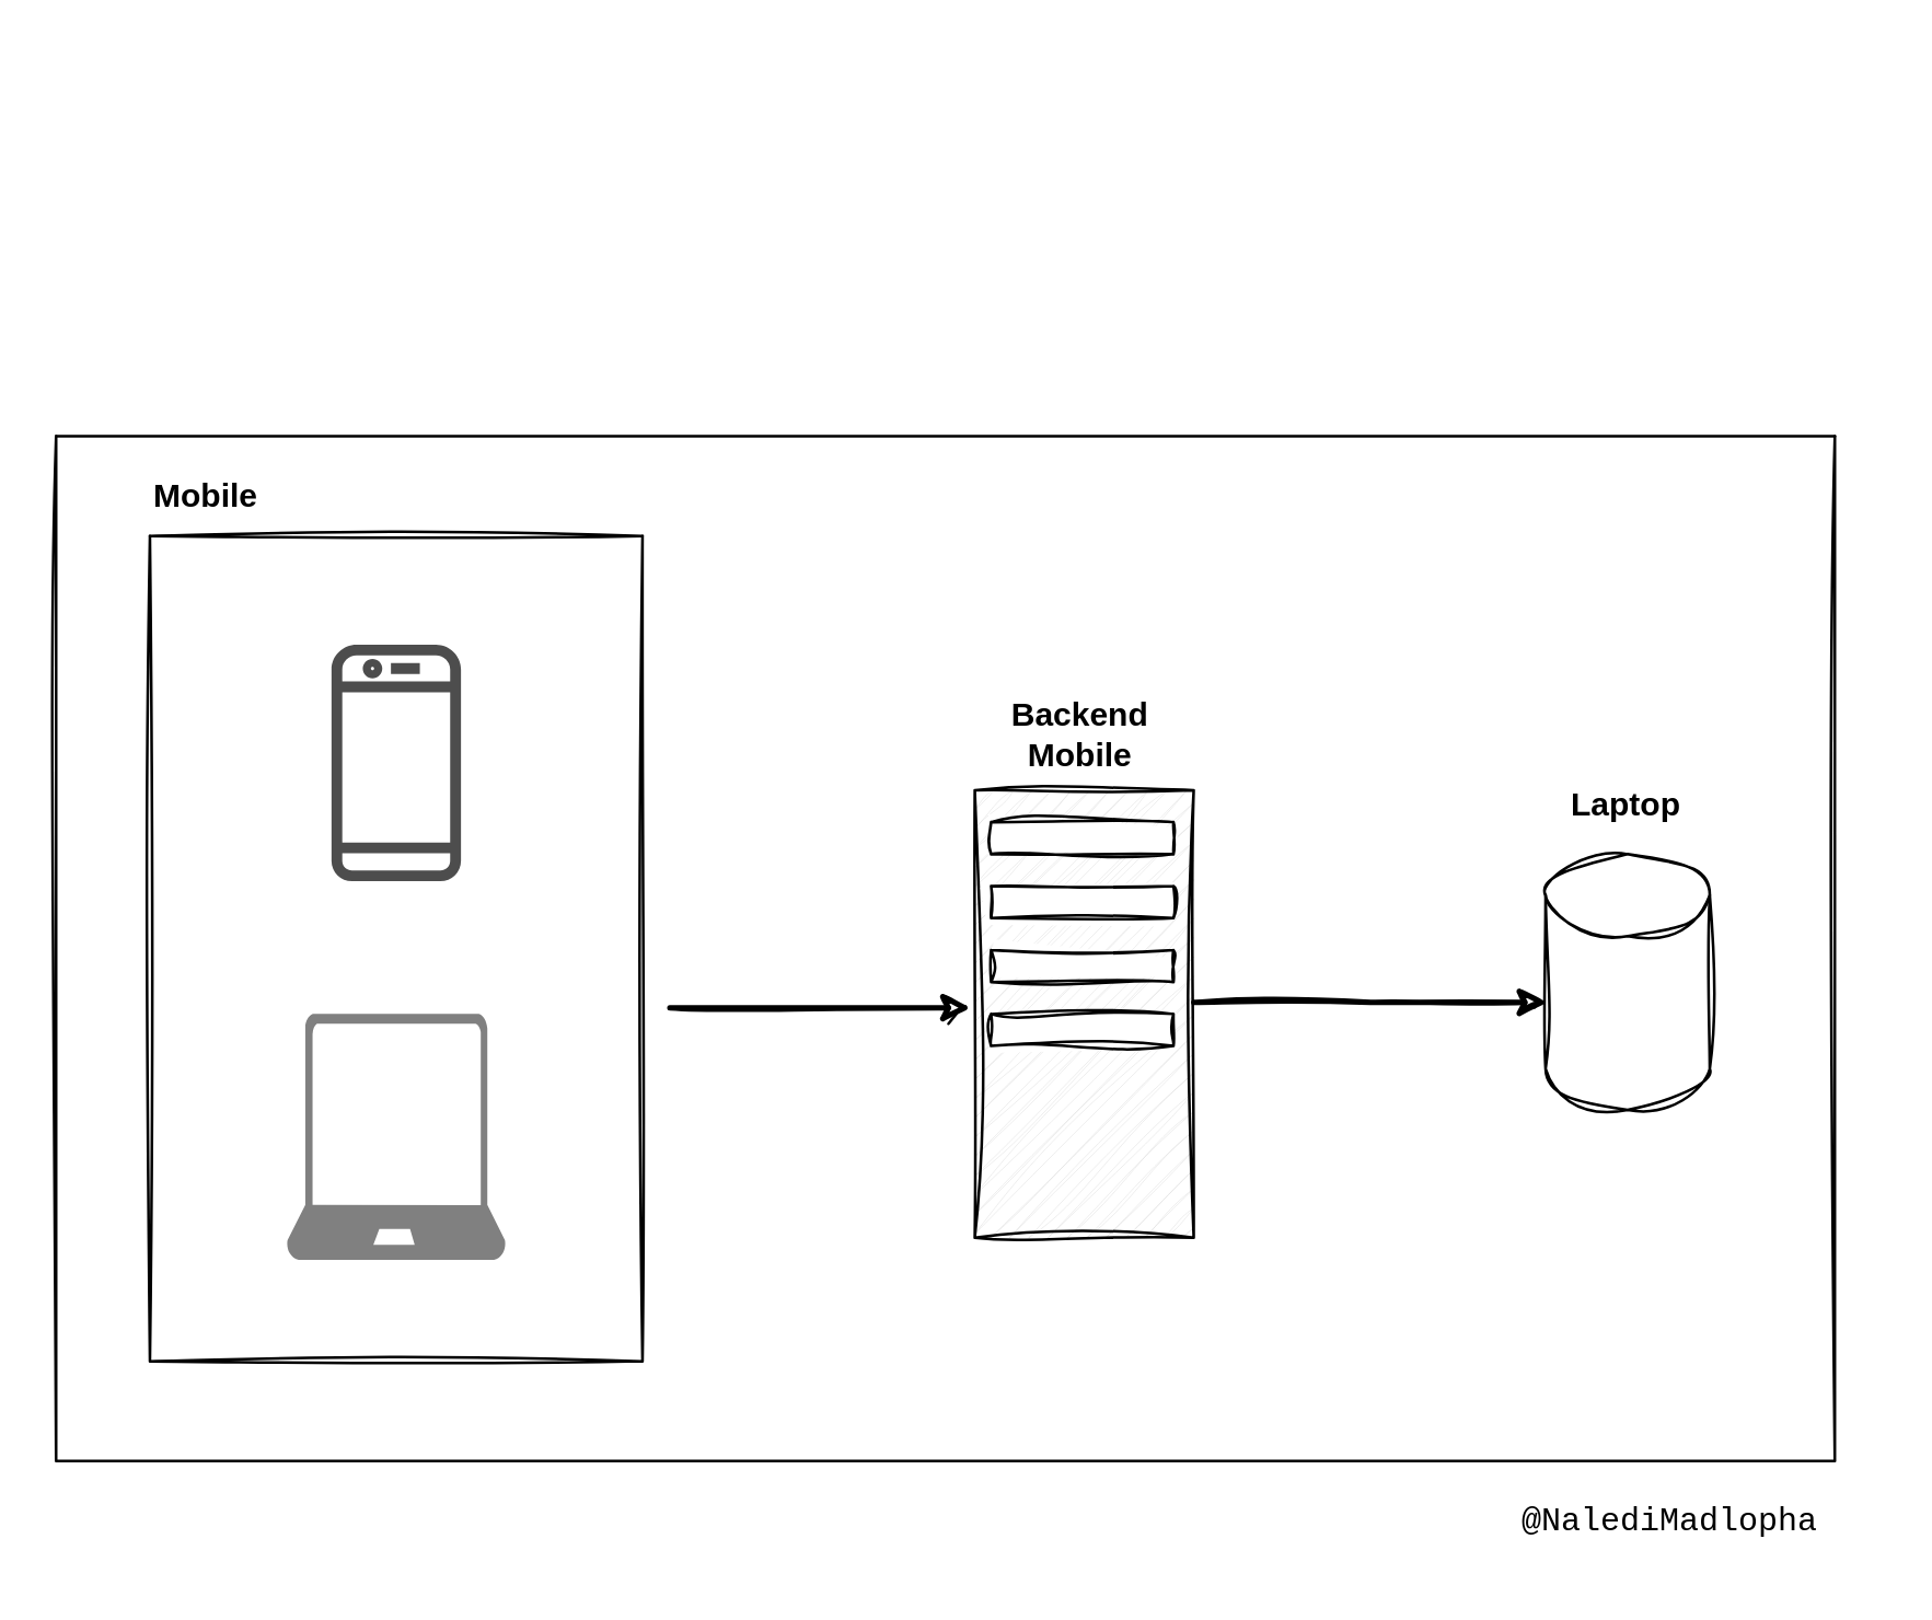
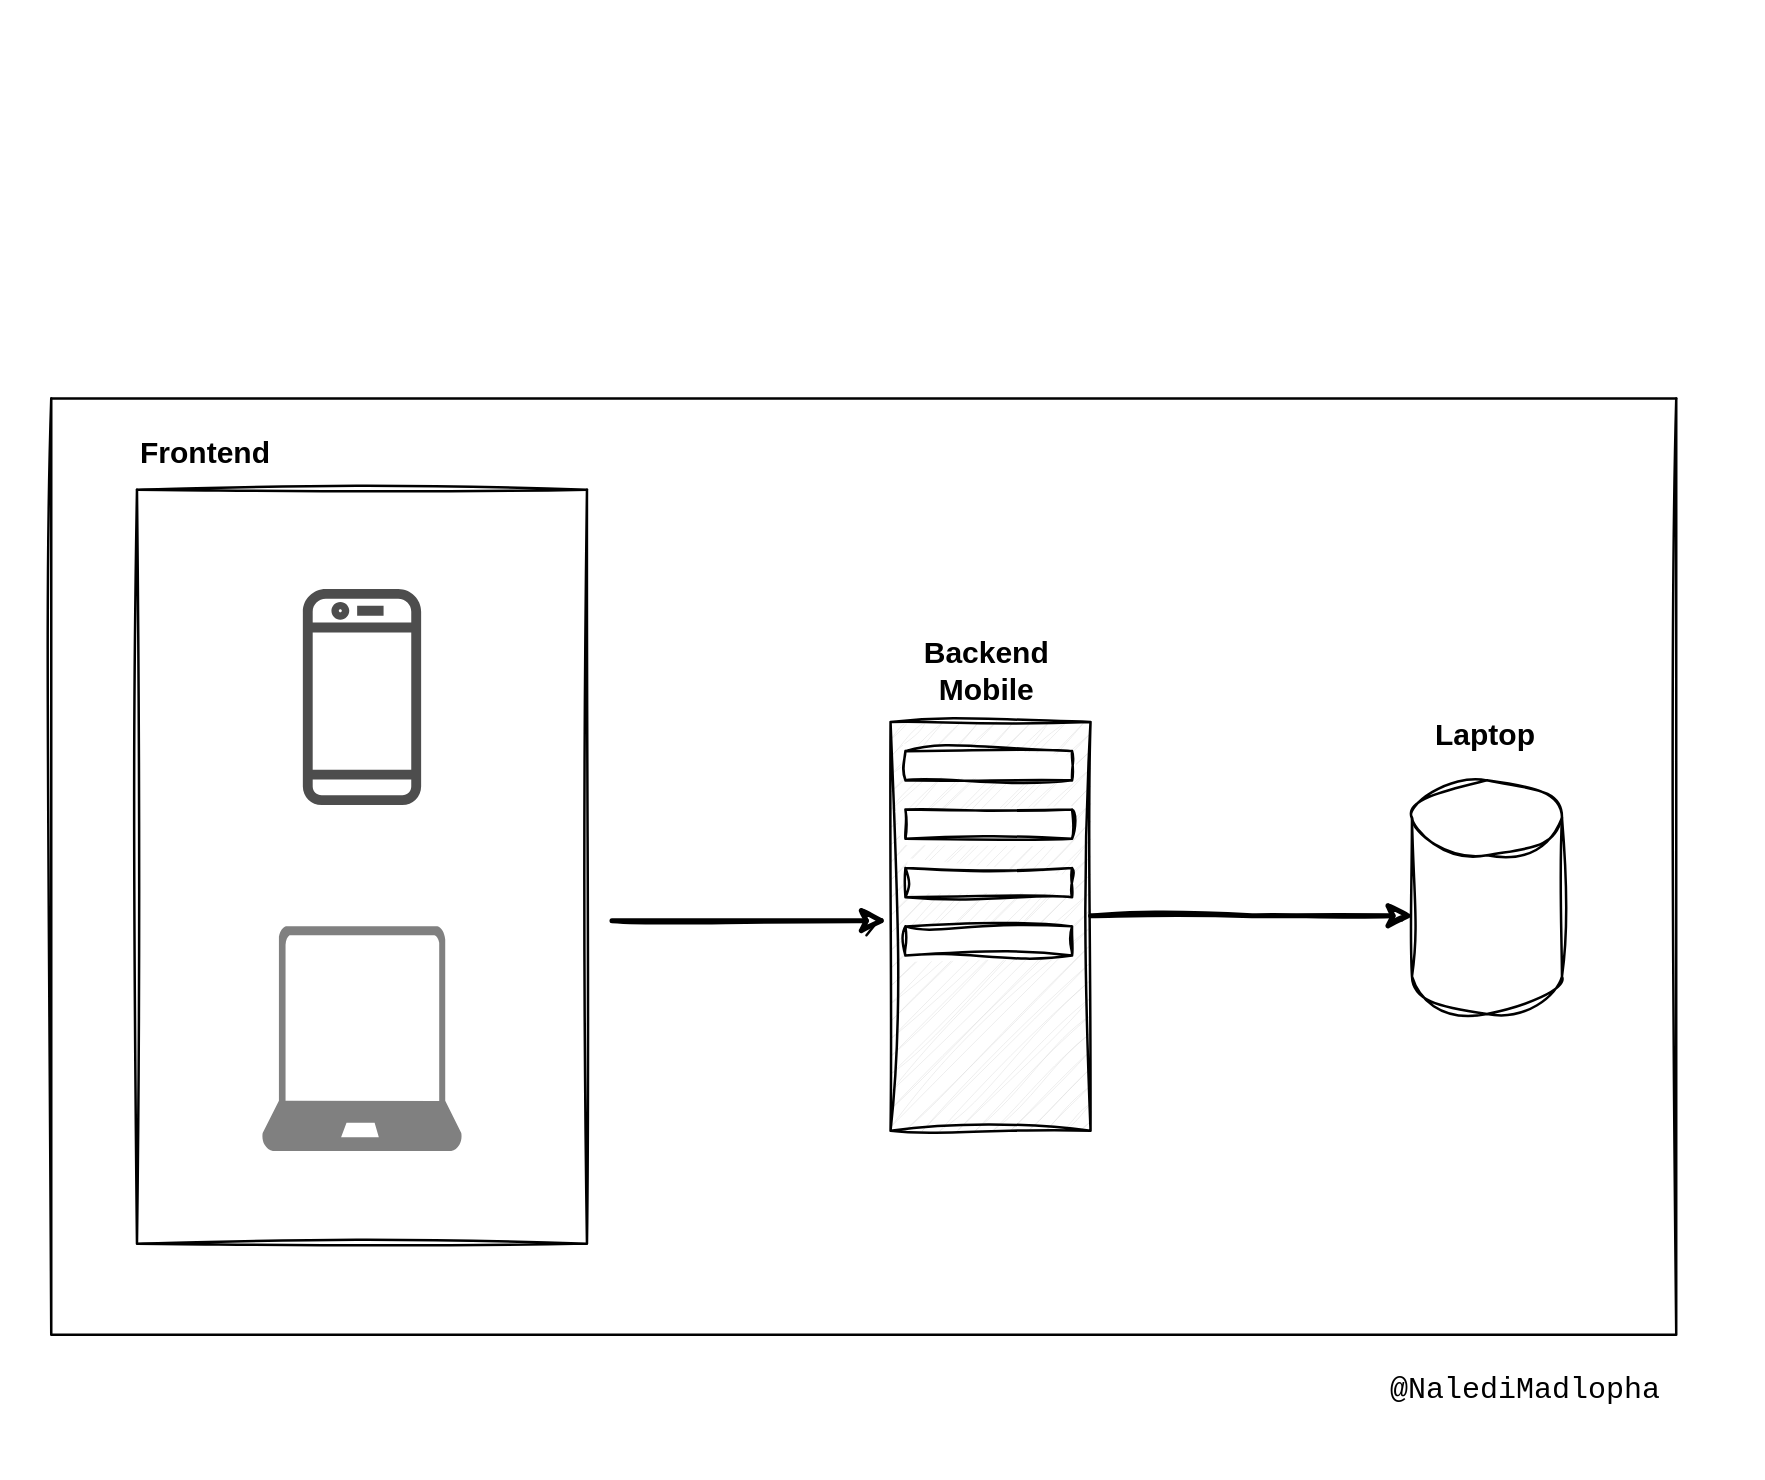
  <mxCell id="0" />
  <mxCell id="1" parent="0" />
  <mxCell id="2" value="" style="group;align=left;" parent="1" vertex="1" connectable="0"><mxGeometry x="20" y="20" width="650" height="514" as="geometry" /></mxCell>
  <mxCell id="3" value="" style="group" parent="2" vertex="1" connectable="0"><mxGeometry y="94.001" width="650" height="431.059" as="geometry" /></mxCell>
  <mxCell id="4" value="" style="swimlane;startSize=0;sketch=1;fillStyle=auto;html=1;" parent="3" vertex="1"><mxGeometry y="44.933" width="650" height="374.444" as="geometry" /></mxCell>
  <mxCell id="5" value="" style="verticalLabelPosition=bottom;html=1;verticalAlign=top;align=center;strokeColor=none;fillColor=#808080;shape=mxgraph.azure.laptop;pointerEvents=1;shadow=0;sketch=0;fillStyle=auto;" parent="4" vertex="1"><mxGeometry x="84.29" y="211.106" width="80" height="89.867" as="geometry" /></mxCell>
- <mxCell id="6" value="&lt;div align=&quot;left&quot;&gt;&lt;b&gt;Mobile&lt;/b&gt;&lt;/div&gt;" style="text;html=1;strokeColor=none;fillColor=none;align=left;verticalAlign=middle;whiteSpace=wrap;rounded=0;" parent="4" vertex="1"><mxGeometry x="34.29" y="-0.003" width="81.429" height="44.933" as="geometry" /></mxCell>
+ <mxCell id="6" value="&lt;div align=&quot;left&quot;&gt;&lt;b&gt;Frontend&lt;/b&gt;&lt;/div&gt;" style="text;html=1;strokeColor=none;fillColor=none;align=left;verticalAlign=middle;whiteSpace=wrap;rounded=0;" parent="4" vertex="1"><mxGeometry x="34.29" y="-0.003" width="81.429" height="44.933" as="geometry" /></mxCell>
  <mxCell id="7" value="" style="swimlane;startSize=0;sketch=1;fillStyle=auto;html=1;" parent="3" vertex="1"><mxGeometry x="34.29" y="81.36" width="180" height="301.59" as="geometry" /></mxCell>
  <mxCell id="8" value="" style="group" parent="7" vertex="1" connectable="0"><mxGeometry x="190" y="46.185" width="380" height="198.591" as="geometry" /></mxCell>
  <mxCell id="9" style="edgeStyle=orthogonalEdgeStyle;rounded=0;orthogonalLoop=1;jettySize=auto;html=1;exitX=0.5;exitY=1;exitDx=0;exitDy=0;" parent="8" edge="1"><mxGeometry relative="1" as="geometry"><mxPoint x="202.5" y="116.818" as="sourcePoint" /><mxPoint x="202.5" y="116.818" as="targetPoint" /></mxGeometry></mxCell>
  <mxCell id="10" style="edgeStyle=orthogonalEdgeStyle;shape=flexArrow;rounded=0;orthogonalLoop=1;jettySize=auto;html=1;exitX=0.5;exitY=1;exitDx=0;exitDy=0;fontFamily=Helvetica;fontSize=12;fontColor=default;" parent="8" edge="1"><mxGeometry relative="1" as="geometry"><mxPoint x="202.5" y="116.818" as="sourcePoint" /><mxPoint x="202.5" y="116.818" as="targetPoint" /></mxGeometry></mxCell>
  <mxCell id="11" value="" style="group" parent="8" vertex="1" connectable="0"><mxGeometry x="160" width="81.43" height="198.591" as="geometry" /></mxCell>
  <mxCell id="12" value="" style="group" parent="11" vertex="1" connectable="0"><mxGeometry x="-50" y="11.682" width="81.43" height="198.591" as="geometry" /></mxCell>
  <mxCell id="13" value="" style="verticalLabelPosition=bottom;verticalAlign=top;html=1;shape=mxgraph.basic.patternFillRect;fillStyle=diag;step=5;fillStrokeWidth=0.2;fillStrokeColor=#dddddd;sketch=1;jiggle=2;curveFitting=1;strokeColor=default;fontFamily=Helvetica;fontSize=12;fontColor=default;fillColor=default;" parent="12" vertex="1"><mxGeometry x="1.43" y="35.045" width="80" height="163.545" as="geometry" /></mxCell>
  <mxCell id="14" value="&lt;div&gt;&lt;b&gt;Backend Mobile&lt;/b&gt;&lt;/div&gt;" style="text;html=1;strokeColor=none;fillColor=none;align=center;verticalAlign=middle;whiteSpace=wrap;rounded=0;" parent="12" vertex="1"><mxGeometry y="-3" width="81.429" height="35.045" as="geometry" /></mxCell>
  <mxCell id="15" value="" style="rounded=0;whiteSpace=wrap;html=1;sketch=1;jiggle=2;fillStyle=auto;curveFitting=1;strokeColor=default;fontFamily=Helvetica;fontSize=12;fontColor=default;fillColor=default;" parent="12" vertex="1"><mxGeometry x="7.377" y="116.818" width="66.667" height="11.682" as="geometry" /></mxCell>
  <mxCell id="16" value="" style="rounded=0;whiteSpace=wrap;html=1;sketch=1;jiggle=2;fillStyle=auto;curveFitting=1;strokeColor=default;fontFamily=Helvetica;fontSize=12;fontColor=default;fillColor=default;" parent="12" vertex="1"><mxGeometry x="7.377" y="93.455" width="66.667" height="11.682" as="geometry" /></mxCell>
  <mxCell id="17" value="" style="rounded=0;whiteSpace=wrap;html=1;sketch=1;jiggle=2;fillStyle=auto;curveFitting=1;strokeColor=default;fontFamily=Helvetica;fontSize=12;fontColor=default;fillColor=default;" parent="12" vertex="1"><mxGeometry x="7.377" y="70.091" width="66.667" height="11.682" as="geometry" /></mxCell>
  <mxCell id="18" value="" style="rounded=0;whiteSpace=wrap;html=1;sketch=1;jiggle=2;fillStyle=auto;curveFitting=1;strokeColor=default;fontFamily=Helvetica;fontSize=12;fontColor=default;fillColor=default;" parent="12" vertex="1"><mxGeometry x="7.377" y="46.727" width="66.667" height="11.682" as="geometry" /></mxCell>
  <mxCell id="19" value="" style="group" parent="8" vertex="1" connectable="0"><mxGeometry x="320" y="35.045" width="60" height="128.5" as="geometry" /></mxCell>
  <mxCell id="20" value="" style="shape=cylinder3;whiteSpace=wrap;html=1;boundedLbl=1;backgroundOutline=1;size=15;fillStyle=auto;sketch=1;curveFitting=1;jiggle=2;" parent="19" vertex="1"><mxGeometry y="35.045" width="60" height="93.455" as="geometry" /></mxCell>
  <mxCell id="21" value="&lt;div&gt;&lt;b&gt;Laptop&lt;/b&gt;&lt;/div&gt;" style="text;html=1;strokeColor=none;fillColor=none;align=center;verticalAlign=middle;whiteSpace=wrap;rounded=0;fontSize=12;fontFamily=Helvetica;fontColor=default;" parent="19" vertex="1"><mxGeometry width="60" height="35.045" as="geometry" /></mxCell>
  <mxCell id="22" style="edgeStyle=orthogonalEdgeStyle;rounded=0;sketch=1;orthogonalLoop=1;jettySize=auto;html=1;entryX=-0.018;entryY=0.536;entryDx=0;entryDy=0;entryPerimeter=0;strokeWidth=2;fontFamily=Helvetica;fontSize=12;fontColor=default;" parent="8" edge="1"><mxGeometry relative="1" as="geometry"><mxPoint y="126.21" as="sourcePoint" /><mxPoint x="109.99" y="126.21" as="targetPoint" /></mxGeometry></mxCell>
  <mxCell id="23" style="edgeStyle=orthogonalEdgeStyle;rounded=0;sketch=1;orthogonalLoop=1;jettySize=auto;html=1;entryX=0.011;entryY=0.58;entryDx=0;entryDy=0;entryPerimeter=0;strokeWidth=2;fontFamily=Courier New;fontSize=12;fontColor=default;" parent="8" source="13" target="20" edge="1"><mxGeometry relative="1" as="geometry"><Array as="points"><mxPoint x="256" y="123.827" /></Array></mxGeometry></mxCell>
  <mxCell id="24" value="" style="outlineConnect=0;fontColor=#232F3E;gradientColor=none;fillColor=#4D4D4D;strokeColor=none;dashed=0;verticalLabelPosition=bottom;verticalAlign=top;align=center;html=1;fontSize=12;fontStyle=0;aspect=fixed;pointerEvents=1;shape=mxgraph.aws4.mobile_client;fillStyle=auto;shadow=0;" parent="7" vertex="1"><mxGeometry x="66.346" y="37.96" width="47.31" height="90" as="geometry" /></mxCell>
  <mxCell id="25" value="&lt;div style=&quot;font-size: 12px;&quot;&gt;&lt;blockquote style=&quot;font-size: 12px;&quot;&gt;&lt;font style=&quot;font-size: 12px;&quot; face=&quot;Courier New&quot;&gt;@NalediMadlopha&lt;/font&gt;&lt;/blockquote&gt;&lt;/div&gt;" style="text;html=1;strokeColor=none;fillColor=none;align=center;verticalAlign=middle;whiteSpace=wrap;rounded=0;fontSize=12;fontFamily=Helvetica;fontColor=default;sketch=1;curveFitting=1;jiggle=2;fillOpacity=100;" parent="1" vertex="1"><mxGeometry x="550" y="540" width="120" height="30" as="geometry" /></mxCell>
